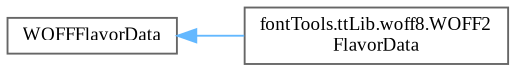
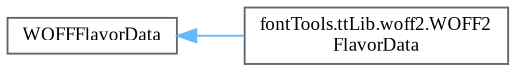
  digraph {
    rankdir=LR
    fontname="Liberation Serif"
    node [color=grey40 fillcolor=white fontname="Liberation Serif" fontsize=10 shape=box style=filled]
    n1 [height=0.2 label=WOFFFlavorData width=0.4]
-   n2 [height=0.2 label="fontTools.ttLib.woff8.WOFF2\lFlavorData" width=0.4]
+   n2 [height=0.2 label="fontTools.ttLib.woff2.WOFF2\lFlavorData" width=0.4]
    n1 -> n2 [color=steelblue1 dir=back fontname="Liberation Serif" fontsize=10 labelfontname=Helvetica labelfontsize=10 style=solid]
  }
